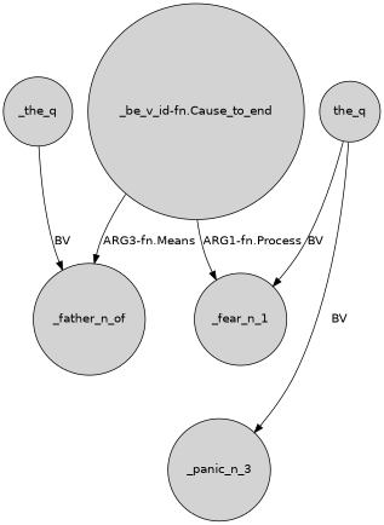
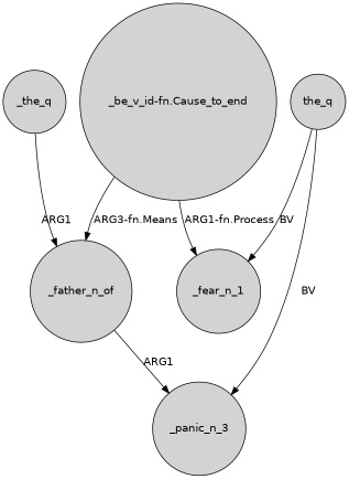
  digraph {
    fontname="DejaVu Sans"
    node [fontname="DejaVu Sans" shape=circle style=filled]
    edge [fontname="DejaVu Sans"]
    n1 [label=_panic_n_3]
    _father_n_of
    "_be_v_id-fn.Cause_to_end"
    _fear_n_1
    _the_q
    n6 [label=the_q]
+   _father_n_of -> n1 [label=ARG1]
    "_be_v_id-fn.Cause_to_end" -> _father_n_of [label="ARG3-fn.Means"]
    "_be_v_id-fn.Cause_to_end" -> _fear_n_1 [label="ARG1-fn.Process"]
-   _the_q -> _father_n_of [label=BV]
+   _the_q -> _father_n_of [label=ARG1]
    n6 -> n1 [label=BV]
    n6 -> _fear_n_1 [label=BV]
  }
